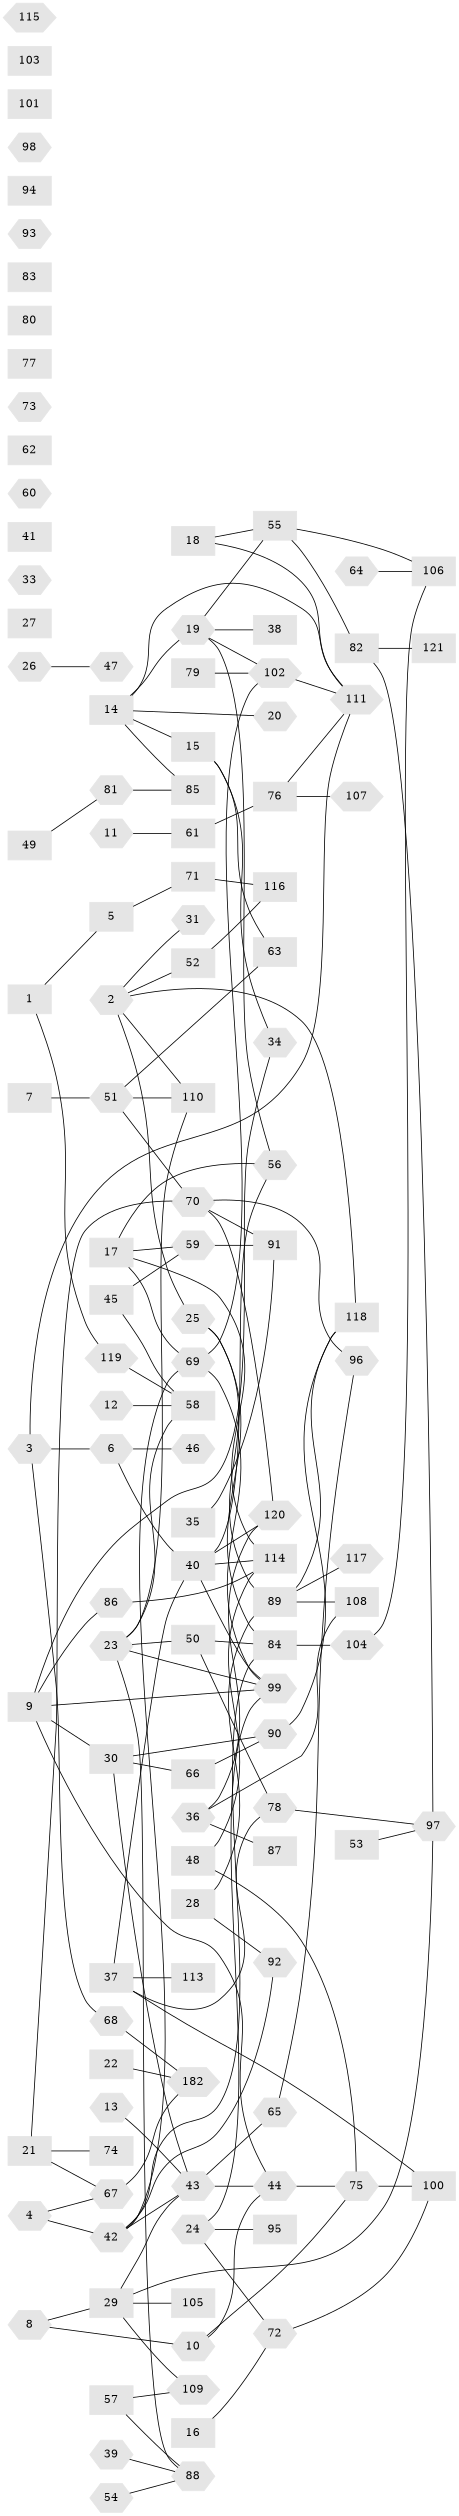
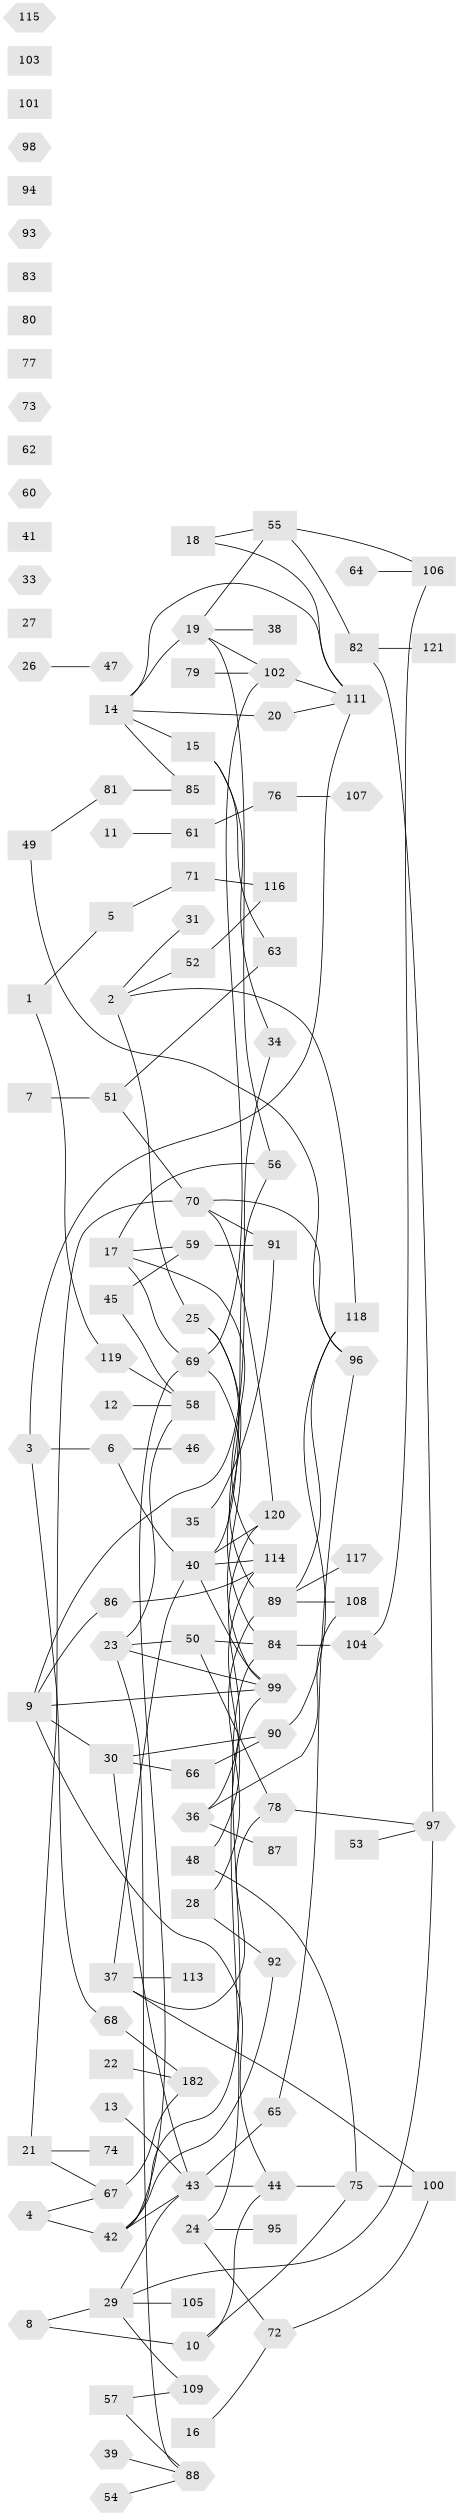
  graph {
    rankdir=LR
    node [color=gray90 shape=box style=filled]
    1
    5
    119 [shape=hexagon]
    71
    58
    2 [shape=hexagon]
    25 [shape=hexagon]
    31 [shape=hexagon]
    52
-   110
    118
    84
    89
    116
    3 [shape=hexagon]
    6 [shape=hexagon]
    68 [shape=hexagon]
    111 [shape=hexagon]
    40
    46 [shape=hexagon]
    n21 [label=182 shape=hexagon]
    4 [shape=hexagon]
    42 [shape=hexagon]
    67 [shape=hexagon]
    43 [shape=hexagon]
    69 [shape=hexagon]
    92 [shape=hexagon]
    99 [shape=hexagon]
    56 [shape=hexagon]
    114
    120 [shape=hexagon]
    51 [shape=hexagon]
    7
    63
    70 [shape=hexagon]
    8 [shape=hexagon]
    10 [shape=hexagon]
    29
    44 [shape=hexagon]
    75 [shape=hexagon]
    97 [shape=hexagon]
    105
    109 [shape=hexagon]
    9
    30
    34 [shape=hexagon]
    86 [shape=hexagon]
    66
    90 [shape=hexagon]
    100
    11 [shape=hexagon]
    61
    76
    12 [shape=hexagon]
    13 [shape=hexagon]
    65 [shape=hexagon]
    14
    15
    19 [shape=hexagon]
    20 [shape=hexagon]
    85
    55
    38
    102 [shape=hexagon]
    72 [shape=hexagon]
    16
    17
    59 [shape=hexagon]
    91
    18
    82
    106
    21
    74
    96 [shape=hexagon]
    22
    23 [shape=hexagon]
    50
    88 [shape=hexagon]
    78 [shape=hexagon]
    24 [shape=hexagon]
    95
    104 [shape=hexagon]
    108
    117 [shape=hexagon]
    26 [shape=hexagon]
    47 [shape=hexagon]
    27
    28
    33 [shape=hexagon]
    35
    36 [shape=hexagon]
    87
    37
    113
    39 [shape=hexagon]
    41
    45
    48
    81 [shape=hexagon]
    49
    53
    54 [shape=hexagon]
    121
    57
    60 [shape=hexagon]
    107 [shape=hexagon]
    62
    64 [shape=hexagon]
    73 [shape=hexagon]
    77
    79
    80
    83
    93 [shape=hexagon]
    94
    98 [shape=hexagon]
    101
    103
    115 [shape=hexagon]
    1 -- 5
    1 -- 119
    5 -- 71
    119 -- 58
    71 -- 116
    2 -- 25
    2 -- 31
    2 -- 52
-   2 -- 110
    2 -- 118
    25 -- 84
    25 -- 89
    52 -- 116
    84 -- 104
    89 -- 118
    89 -- 108
    89 -- 117
    3 -- 6
    3 -- 68
    3 -- 111
    6 -- 40
    6 -- 46
    68 -- n21
    40 -- 99
    40 -- 56
    40 -- 114
    40 -- 120
    4 -- 42
    4 -- 67
    42 -- 84
    42 -- 43
    42 -- 69
    42 -- 92
    67 -- n21
    43 -- 44
    43 -- 65
    69 -- 99
    69 -- 102
-   51 -- 110
    51 -- 63
    51 -- 70
    7 -- 51
    70 -- 120
    70 -- 91
    70 -- 96
    8 -- 10
    8 -- 29
    10 -- 44
    10 -- 75
    29 -- 43
    29 -- 97
    29 -- 105
    29 -- 109
    44 -- 75
    75 -- 100
    9 -- 99
    9 -- 44
    9 -- 30
    9 -- 34
    9 -- 86
    30 -- 43
    30 -- 66
    30 -- 90
    86 -- 114
    66 -- 90
    90 -- 118
    11 -- 61
    61 -- 76
-   76 -- 111
+   20 -- 111
    76 -- 107
    12 -- 58
    13 -- 43
    65 -- 96
    14 -- 111
    14 -- 15
    14 -- 19
    14 -- 20
    14 -- 85
    15 -- 63
    15 -- 34
    19 -- 56
    19 -- 55
    19 -- 38
    19 -- 102
    55 -- 82
    55 -- 106
    102 -- 111
    72 -- 100
    16 -- 72
    17 -- 69
    17 -- 56
    17 -- 114
    17 -- 59
    59 -- 91
    18 -- 111
    18 -- 55
    82 -- 97
    82 -- 121
    21 -- 67
    21 -- 70
    21 -- 74
    22 -- n21
    23 -- 58
-   23 -- 110
    23 -- 99
    23 -- 50
    23 -- 88
    50 -- 84
    50 -- 78
    78 -- 97
    24 -- 99
    24 -- 72
    24 -- 95
    104 -- 106
    26 -- 47
    28 -- 89
    28 -- 92
    35 -- 91
    36 -- 120
    36 -- 108
    36 -- 87
    37 -- 40
    37 -- 100
    37 -- 78
    37 -- 113
    39 -- 88
    45 -- 58
    45 -- 59
    48 -- 114
    48 -- 75
    81 -- 85
+   49 -- 96
    49 -- 81
    53 -- 97
    54 -- 88
    57 -- 109
    57 -- 88
    64 -- 106
    79 -- 102
  }
